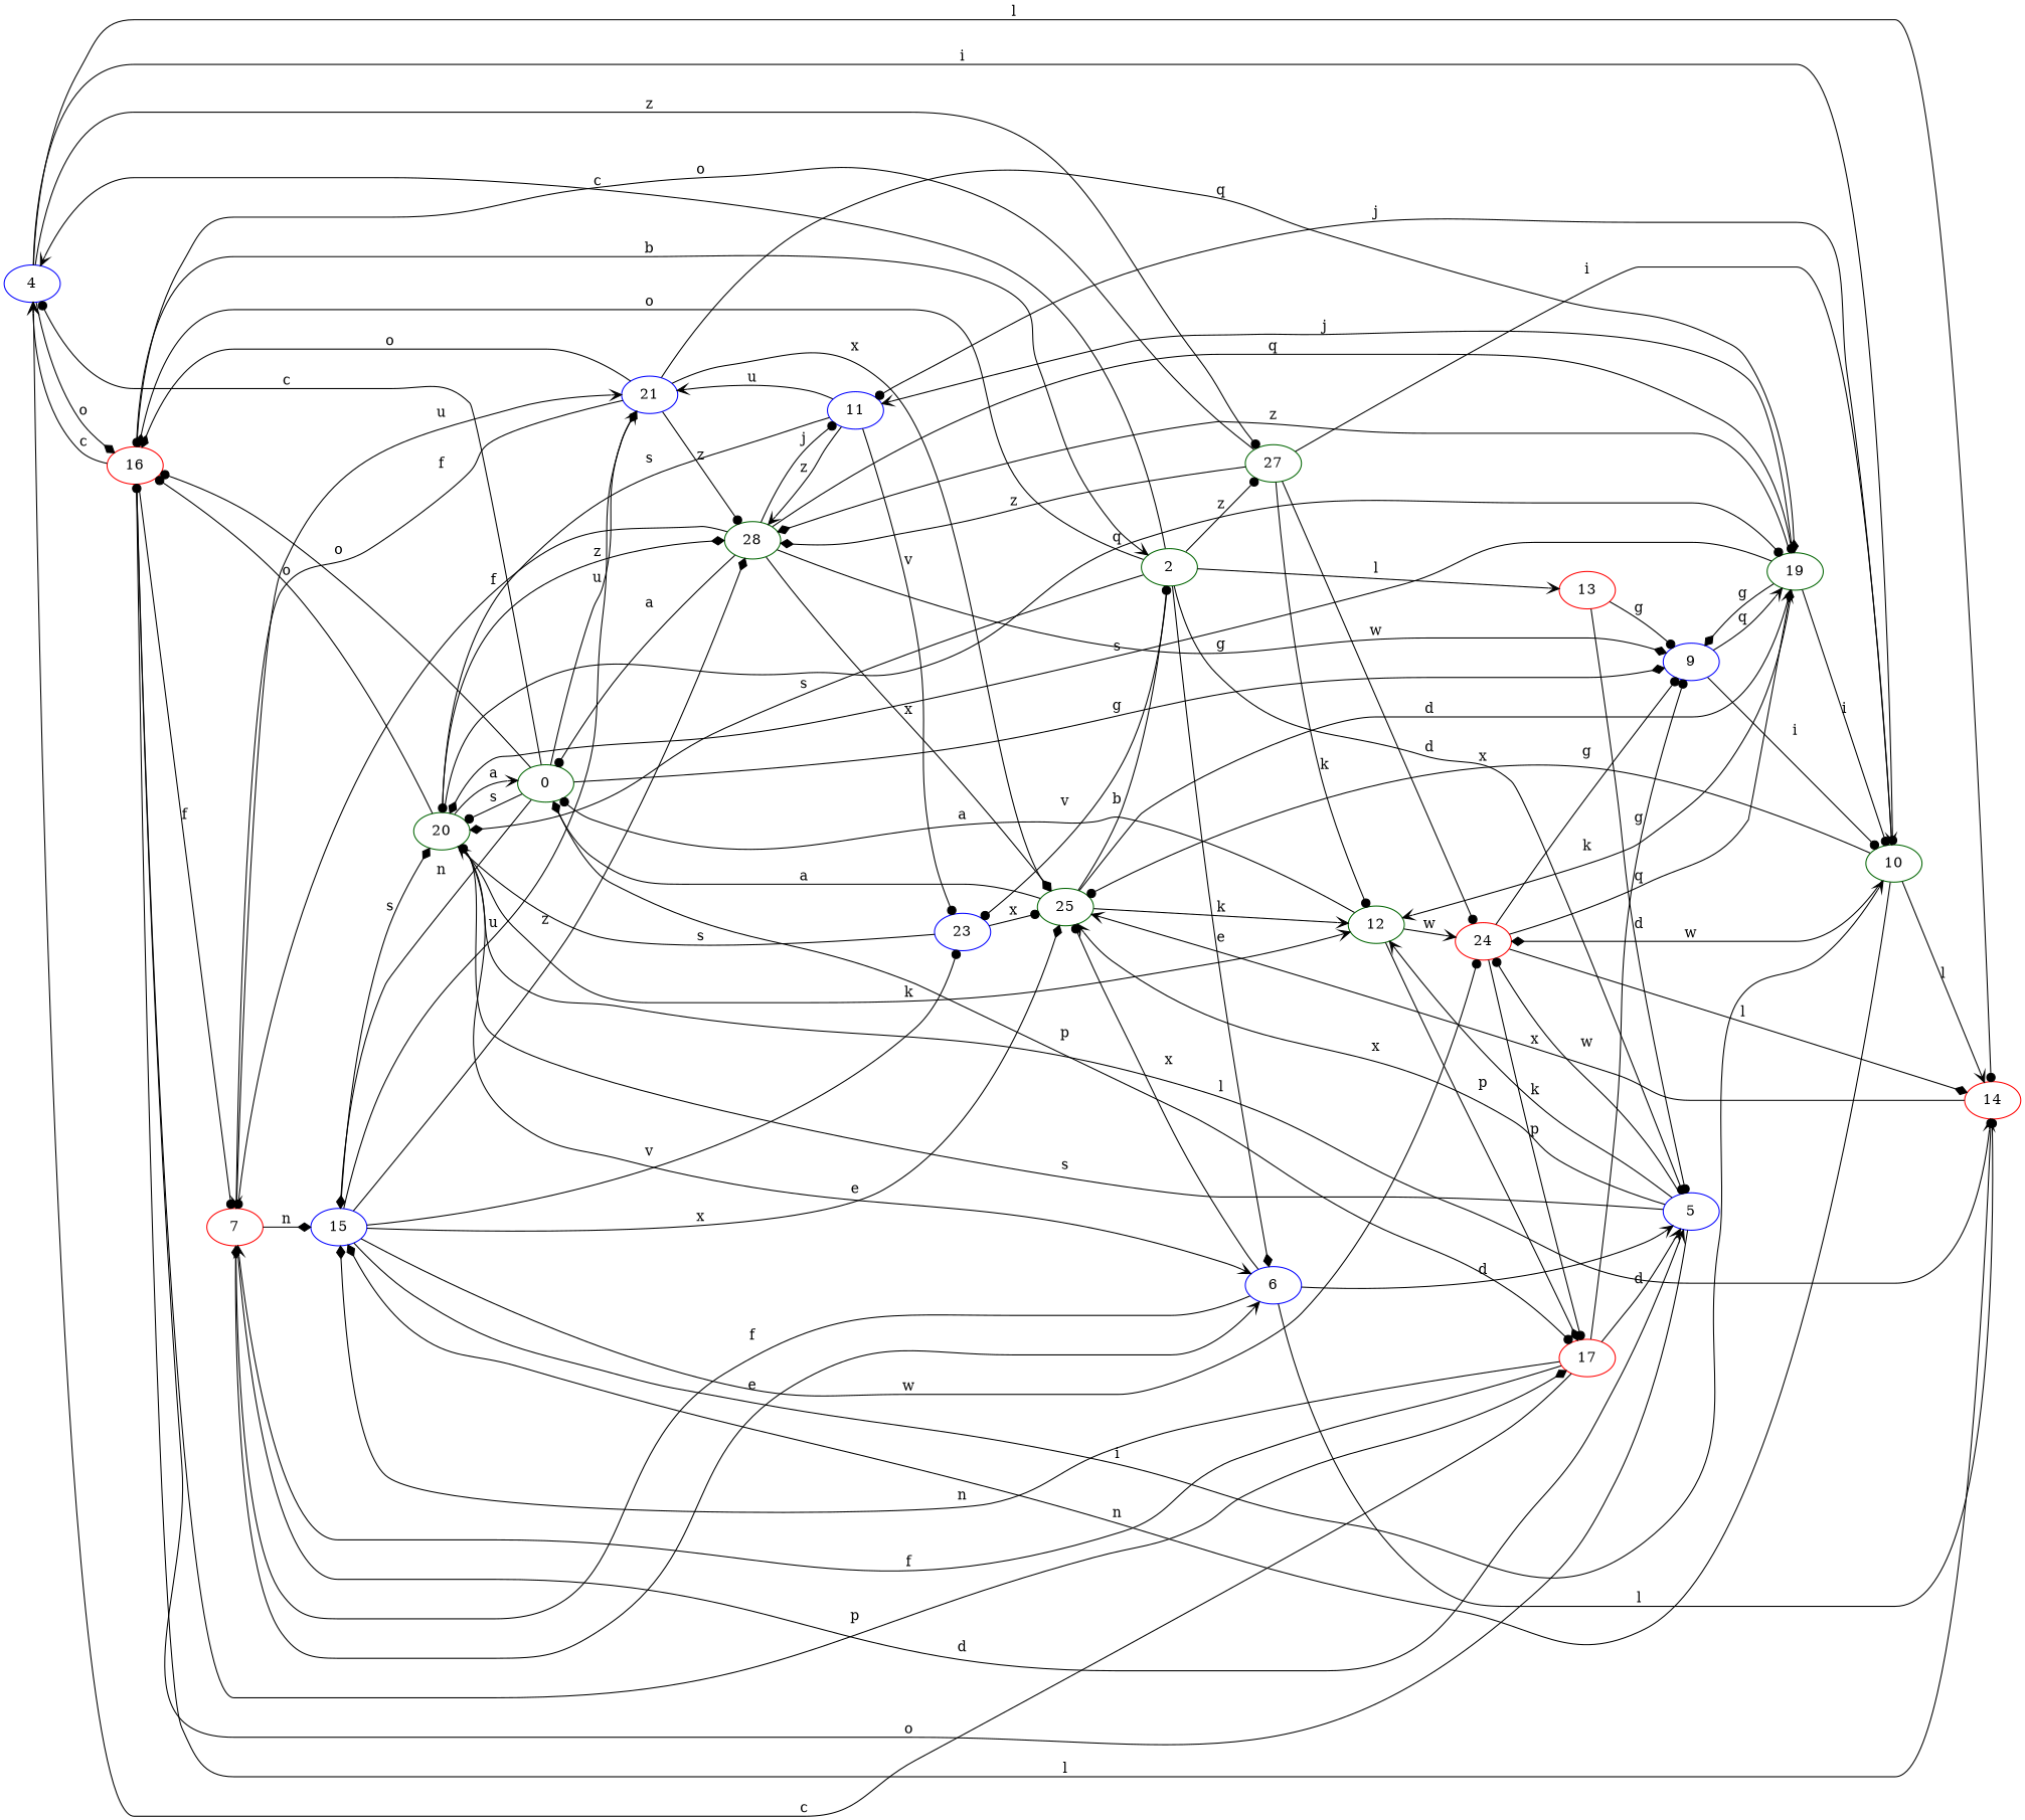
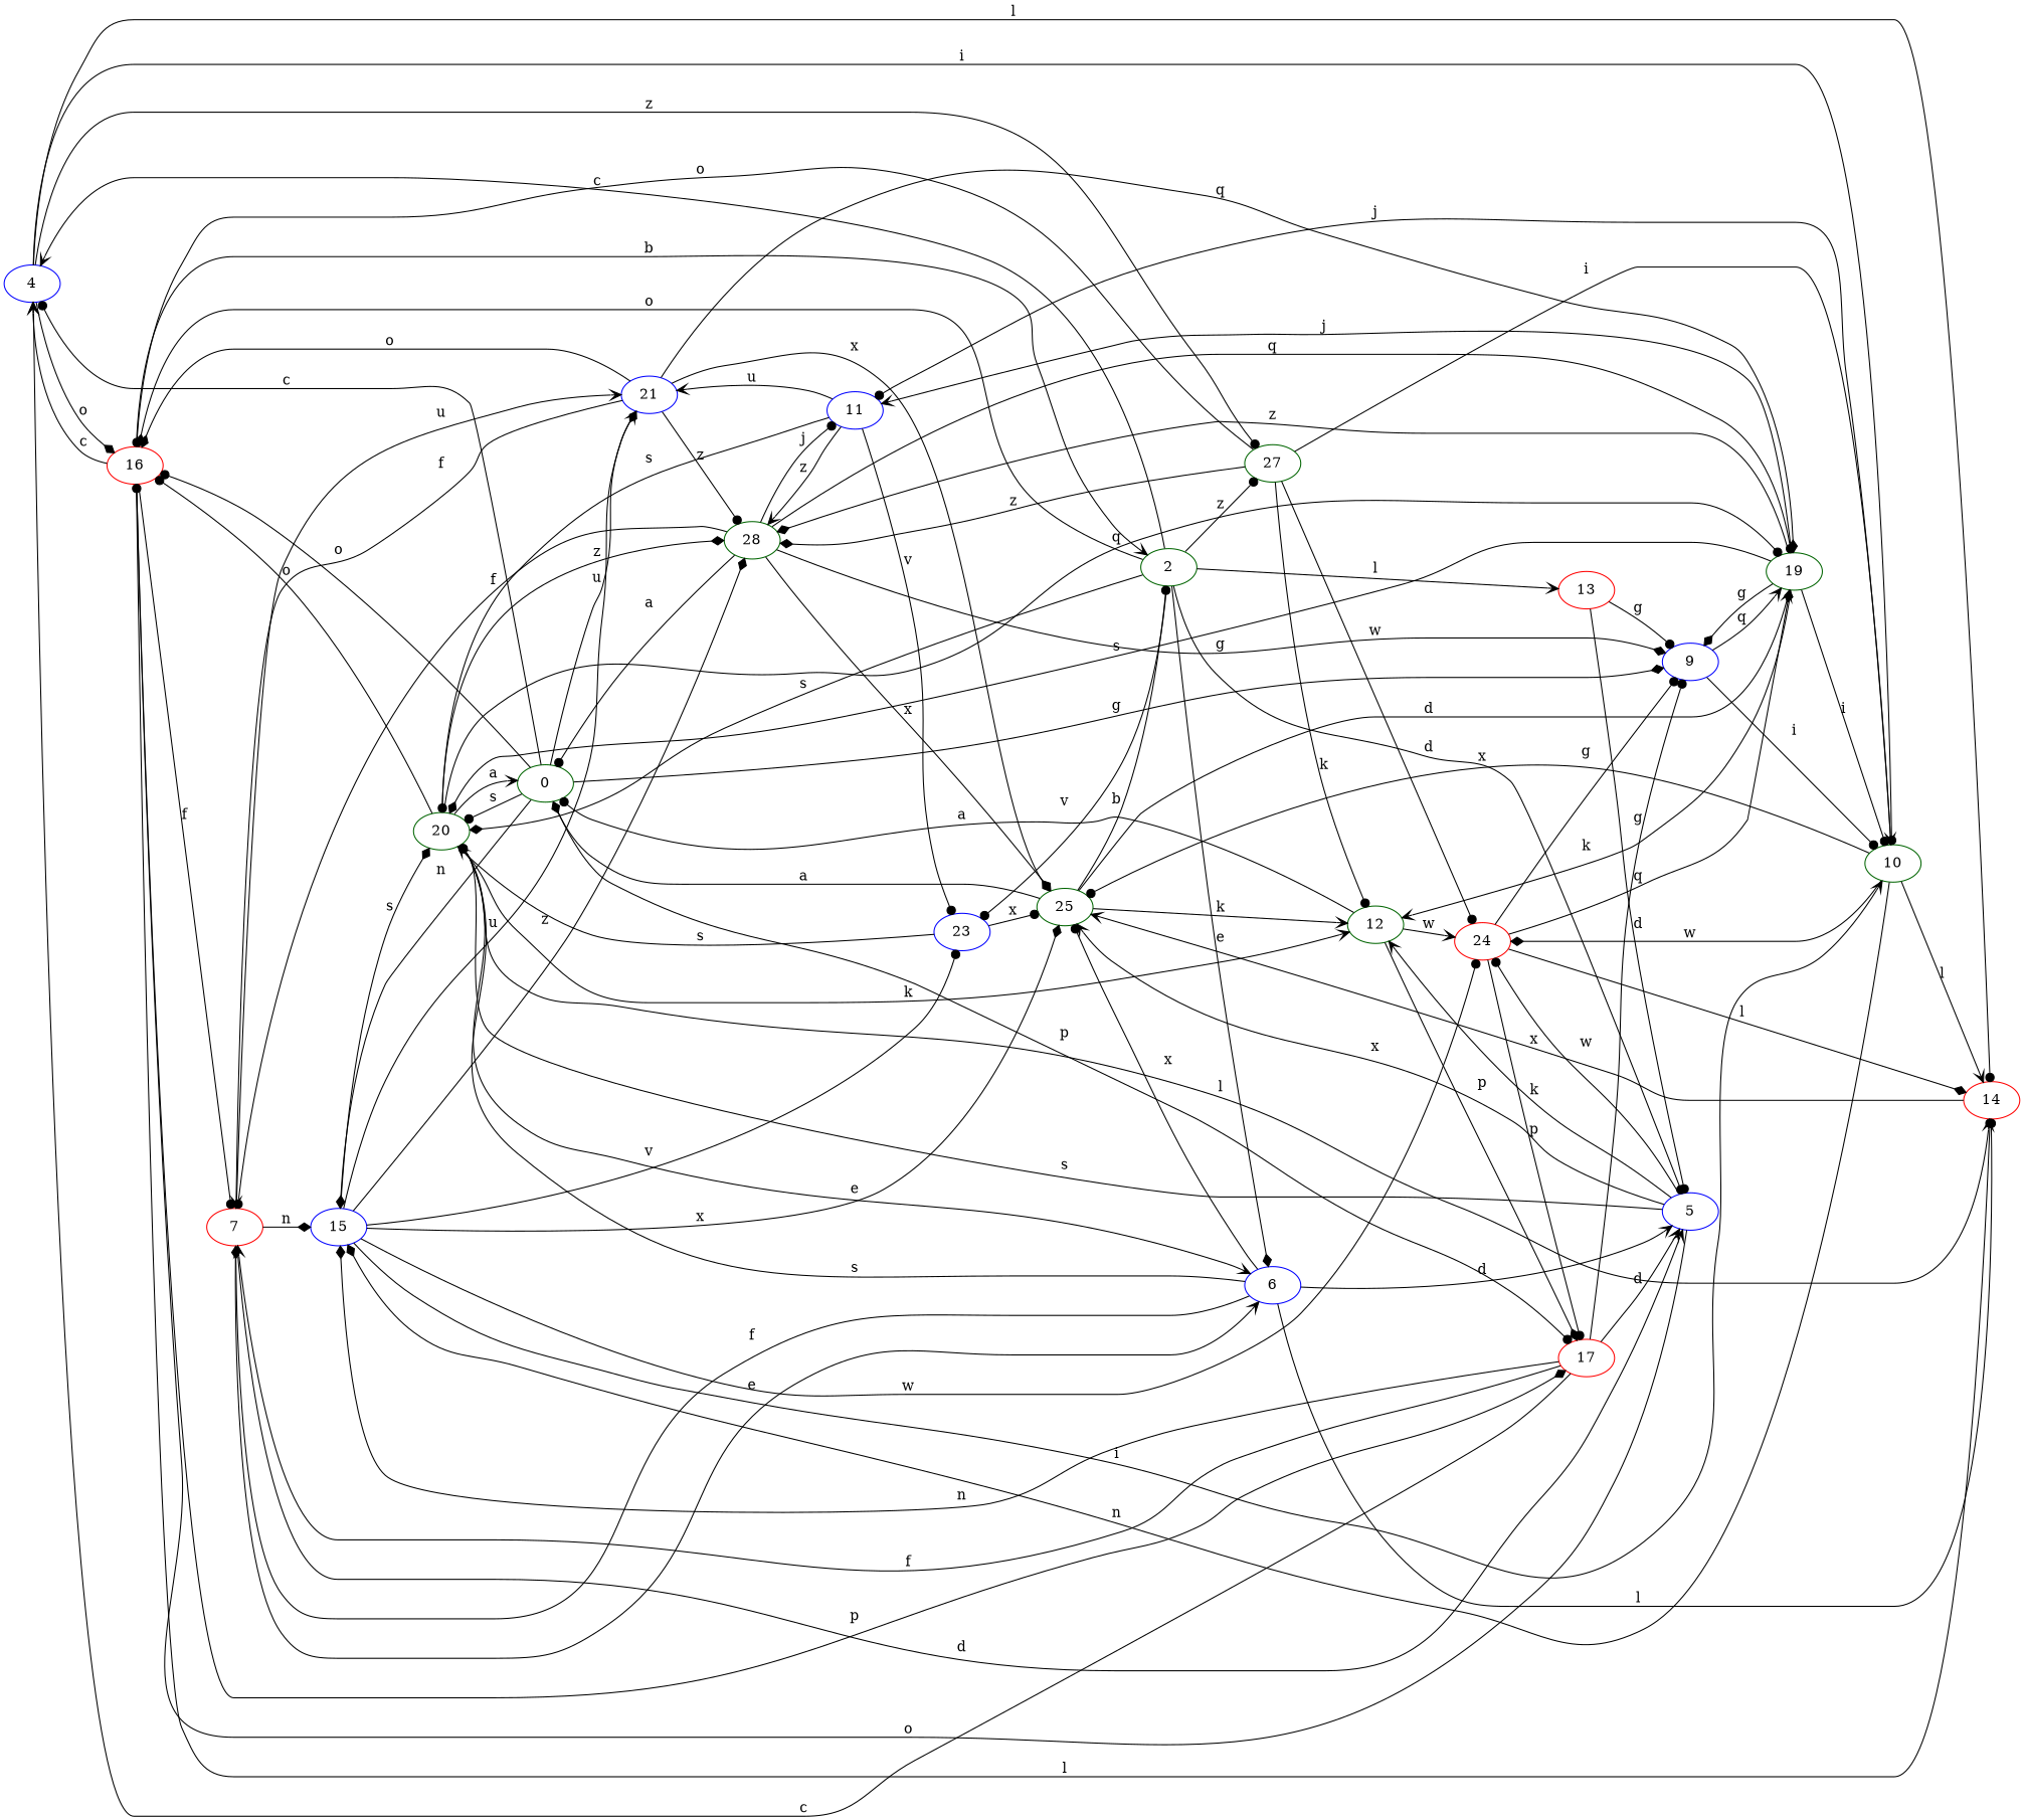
  strict digraph {
    rankdir=LR
    node [color=darkgreen]
    edge [arrowhead=dot]
    4 [color=blue]
    0
    9 [color=blue]
    15 [color=blue]
    16 [color=red]
    17 [color=red]
    20
    21 [color=blue]
    27
    10
    14 [color=red]
    19
    23 [color=blue]
    24 [color=red]
    25
    28
    2
    7 [color=red]
    5 [color=blue]
    6 [color=blue]
    12
    13 [color=red]
    11 [color=blue]
    4 -> 16 [arrowhead=diamond label=o]
    4 -> 27 [label=z]
    4 -> 10 [label=i]
    4 -> 14 [label=l]
    0 -> 4 [label=c]
    0 -> 9 [arrowhead=diamond label=g]
    0 -> 15 [arrowhead=diamond label=n]
    0 -> 16 [label=o]
    0 -> 17 [label=p]
    0 -> 20 [label=s]
    0 -> 21 [arrowhead=diamond label=u]
    9 -> 10 [label=i]
    9 -> 19 [arrowhead=vee label=q]
    15 -> 20 [arrowhead=diamond label=s]
    15 -> 21 [arrowhead=vee label=u]
    15 -> 10 [arrowhead=vee label=i]
    15 -> 23 [label=v]
    15 -> 24 [label=w]
    15 -> 25 [arrowhead=diamond label=x]
    15 -> 28 [arrowhead=diamond label=z]
    16 -> 4 [arrowhead=vee label=c]
    16 -> 17 [arrowhead=diamond label=p]
    16 -> 14 [label=l]
    16 -> 2 [arrowhead=vee label=b]
    16 -> 7 [label=f]
    17 -> 4 [arrowhead=vee label=c]
    17 -> 9 [label=g]
    17 -> 15 [arrowhead=diamond label=n]
    17 -> 7 [arrowhead=vee label=f]
    17 -> 5 [arrowhead=vee label=d]
    20 -> 0 [arrowhead=vee label=a]
    20 -> 16 [label=o]
    20 -> 14 [arrowhead=vee label=l]
    20 -> 19 [label=q]
    20 -> 28 [arrowhead=diamond label=z]
    20 -> 6 [arrowhead=vee label=e]
    20 -> 12 [arrowhead=vee label=k]
    21 -> 16 [arrowhead=diamond label=o]
    21 -> 19 [arrowhead=diamond label=q]
    21 -> 25 [arrowhead=diamond label=x]
    21 -> 28 [label=z]
    21 -> 7 [arrowhead=vee label=f]
    27 -> 16 [label=o]
    27 -> 10 [arrowhead=vee label=i]
    27 -> 24 [label=w]
    27 -> 28 [arrowhead=diamond label=z]
    27 -> 12 [label=k]
    10 -> 15 [arrowhead=diamond label=n]
    10 -> 14 [arrowhead=vee label=l]
    10 -> 24 [arrowhead=diamond label=w]
    10 -> 25 [label=x]
    10 -> 11 [label=j]
    14 -> 25 [arrowhead=vee label=x]
    19 -> 9 [arrowhead=diamond label=g]
    19 -> 20 [arrowhead=diamond label=s]
    19 -> 10 [label=i]
    19 -> 28 [arrowhead=diamond label=z]
    19 -> 12 [arrowhead=vee label=k]
    19 -> 11 [arrowhead=vee label=j]
    23 -> 20 [arrowhead=vee label=s]
    23 -> 25 [label=x]
    24 -> 9 [label=g]
    24 -> 17 [label=p]
    24 -> 14 [arrowhead=diamond label=l]
    24 -> 19 [arrowhead=diamond label=q]
    25 -> 0 [arrowhead=diamond label=a]
    25 -> 19 [arrowhead=vee label=d]
    25 -> 2 [label=b]
    25 -> 12 [arrowhead=vee label=k]
    28 -> 0 [label=a]
    28 -> 9 [arrowhead=diamond label=g]
    28 -> 19 [label=q]
    28 -> 25 [arrowhead=diamond label=x]
    28 -> 7 [label=f]
    28 -> 11 [label=j]
    2 -> 4 [arrowhead=vee label=c]
    2 -> 16 [arrowhead=diamond label=o]
    2 -> 20 [arrowhead=diamond label=s]
    2 -> 27 [label=z]
    2 -> 23 [label=v]
    2 -> 5 [label=d]
    2 -> 6 [arrowhead=diamond label=e]
    2 -> 13 [arrowhead=vee label=l]
    7 -> 15 [arrowhead=diamond label=n]
    7 -> 21 [arrowhead=vee label=u]
    7 -> 5 [arrowhead=vee label=d]
    7 -> 6 [arrowhead=vee label=e]
    5 -> 16 [label=o]
    5 -> 20 [label=s]
    5 -> 24 [label=w]
    5 -> 25 [arrowhead=vee label=x]
    5 -> 12 [arrowhead=vee label=k]
+   6 -> 20 [label=s]
    6 -> 14 [label=l]
    6 -> 25 [label=x]
    6 -> 7 [arrowhead=diamond label=f]
    6 -> 5 [arrowhead=vee label=d]
    12 -> 0 [label=a]
    12 -> 17 [arrowhead=diamond label=p]
    12 -> 24 [arrowhead=vee label=w]
    13 -> 9 [label=g]
    13 -> 5 [label=d]
    11 -> 20 [label=s]
    11 -> 21 [arrowhead=vee label=u]
    11 -> 23 [label=v]
    11 -> 28 [arrowhead=vee label=z]
  }
